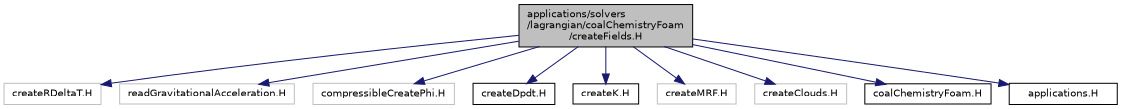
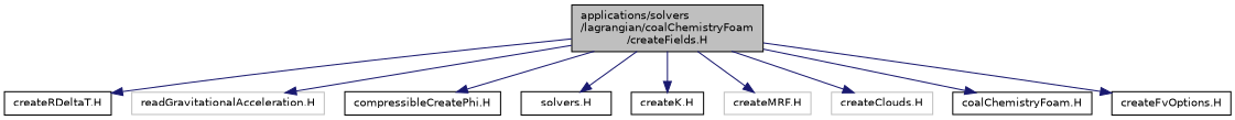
  digraph {
    node [color=black fontname=Helvetica fontsize=10 shape=record]
    edge [color=midnightblue fontname=Helvetica fontsize=10 labelfontname=Helvetica labelfontsize=10 style=solid]
    n1 [fillcolor=grey75 fontcolor=black height=0.2 label="applications/solvers\l/lagrangian/coalChemistryFoam\l/createFields.H" style=filled width=0.4]
-   n2 [color=grey75 height=0.2 label="createRDeltaT.H" width=0.4]
+   n2 [height=0.2 label="createRDeltaT.H" width=0.4]
    n3 [color=grey75 height=0.2 label="readGravitationalAcceleration.H" width=0.4]
-   n4 [color=grey75 height=0.2 label="compressibleCreatePhi.H" width=0.4]
-   n5 [height=0.2 label="createDpdt.H" width=0.4]
+   n4 [height=0.2 label="compressibleCreatePhi.H" width=0.4]
+   n5 [height=0.2 label="solvers.H" width=0.4]
    n6 [height=0.2 label="createK.H" width=0.4]
    n7 [color=grey75 height=0.2 label="createMRF.H" width=0.4]
    n8 [color=grey75 height=0.2 label="createClouds.H" width=0.4]
    n9 [height=0.2 label="coalChemistryFoam.H" width=0.4]
-   n10 [height=0.2 label="applications.H" width=0.4]
+   n10 [height=0.2 label="createFvOptions.H" width=0.4]
    n1 -> n2
    n1 -> n3
    n1 -> n4
    n1 -> n5
    n1 -> n6
    n1 -> n7
    n1 -> n8
    n1 -> n9
    n1 -> n10
  }
